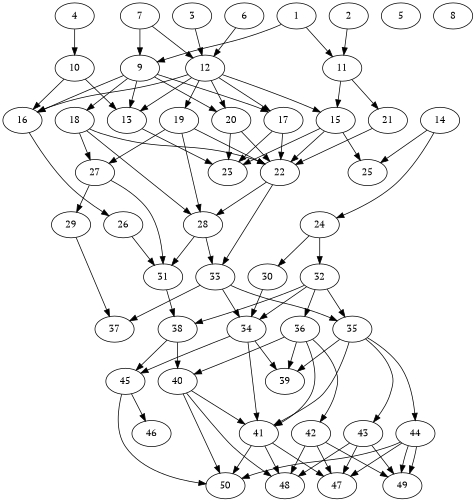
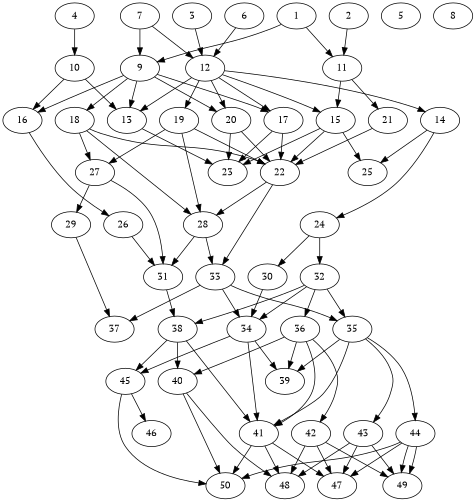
  digraph {
    fontname="PT Serif"
    node [alpha=0.01 fontname="PT Serif"]
    edge [fontname="PT Serif"]
    1 [expect_size=50408448]
    9 [alpha=0.08 expect_size=40809472]
    11 [alpha=0.05 expect_size=21403648]
    13 [alpha=0.08 expect_size=37401600]
    16 [alpha=0.05 expect_size=35391488]
    17 [alpha=0.10 expect_size=27218944]
    18 [expect_size=32027648]
    20 [alpha=0.05 expect_size=45978624]
    15 [alpha=0.18 expect_size=29532160]
    21 [alpha=0.20 expect_size=46519296]
    23 [alpha=0.09 expect_size=20011008]
    26 [expect_size=48066560]
    22 [alpha=0.09 expect_size=10603520]
    27 [alpha=0.18 expect_size=11849728]
    28 [alpha=0.06 expect_size=34778112]
    25 [alpha=0.02 expect_size=51847168]
    2 [alpha=0.06 expect_size=42121216]
    3 [alpha=0.13 expect_size=29940736]
    12 [alpha=0.04 expect_size=23584768]
    14 [alpha=0.05 expect_size=20796416]
    19 [alpha=0.11 expect_size=26550272]
    24 [expect_size=39772160]
    4 [alpha=0.04 expect_size=31024128]
    10 [alpha=0.00 expect_size=8295424]
    5 [alpha=0.02 expect_size=29411328]
    6 [alpha=0.17 expect_size=46102528]
    7 [alpha=0.02 expect_size=48937984]
    8 [alpha=0.18 expect_size=31834112]
    31 [alpha=0.06 expect_size=28509184]
    33 [alpha=0.19 expect_size=49159168]
    29 [alpha=0.10 expect_size=38090752]
    30 [alpha=0.15 expect_size=15678464]
    32 [alpha=0.06 expect_size=27375616]
    34 [alpha=0.18 expect_size=24183808]
    38 [alpha=0.07 expect_size=25817088]
    35 [alpha=0.08 expect_size=25419776]
    36 [alpha=0.11 expect_size=29848576]
    37 [alpha=0.03 expect_size=31144960]
    41 [alpha=0.16 expect_size=50656256]
    45 [alpha=0.02 expect_size=25357312]
    40 [alpha=0.09 expect_size=16263168]
    39 [alpha=0.19 expect_size=40458240]
    43 [expect_size=31734784]
    44 [alpha=0.12 expect_size=28921856]
    42 [alpha=0.06 expect_size=18241536]
    48 [alpha=0.05 expect_size=32384000]
    50 [alpha=0.04 expect_size=46265344]
    47 [expect_size=24617984]
    46 [alpha=0.10 expect_size=45330432]
    49 [alpha=0.02 expect_size=48225280]
    1 -> 9
    1 -> 11
    9 -> 13
    9 -> 16
    9 -> 17
    9 -> 18
    9 -> 20
    11 -> 15
    11 -> 21
    13 -> 23
    16 -> 26
    17 -> 23
    17 -> 22
    18 -> 22
    18 -> 27
    18 -> 28
    20 -> 23
    20 -> 22
    15 -> 23
    15 -> 22
    15 -> 25
    21 -> 22
    26 -> 31
    22 -> 28
    22 -> 33
    27 -> 31
    27 -> 29
    28 -> 31
    28 -> 33
    2 -> 11
    3 -> 12
    12 -> 13
    12 -> 17
    12 -> 20
    12 -> 15
-   12 -> 16
+   12 -> 14
    12 -> 19
    14 -> 25
    14 -> 24
    19 -> 22
    19 -> 27
    19 -> 28
    24 -> 30
    24 -> 32
    4 -> 10
    10 -> 13
    10 -> 16
    6 -> 12
    7 -> 9
    7 -> 12
    31 -> 38
    33 -> 34
    33 -> 35
    33 -> 37
    29 -> 37
    30 -> 34
    32 -> 34
    32 -> 38
    32 -> 35
    32 -> 36
    34 -> 41
    34 -> 45
    34 -> 39
-   40 -> 41
+   38 -> 41
    38 -> 45
    38 -> 40
    35 -> 41
    35 -> 39
    35 -> 43
    35 -> 44
    36 -> 41
    36 -> 40
    36 -> 39
    36 -> 42
    41 -> 48
    41 -> 50
    41 -> 47
    45 -> 50
    45 -> 46
    40 -> 48
    40 -> 50
    43 -> 48
    43 -> 47
    43 -> 49
    44 -> 50
    44 -> 47
    44 -> 49
    44 -> 49
    42 -> 48
    42 -> 47
    42 -> 49
  }
